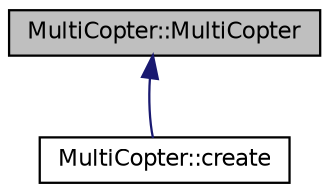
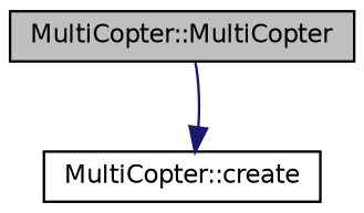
  digraph {
    rankdir=TB
    fontname="DejaVu Sans"
    node [color=black fontname="DejaVu Sans" fontsize=10 shape=record style=filled]
    n1 [fillcolor=grey75 fontcolor=black height=0.2 label="MultiCopter::MultiCopter" width=0.4]
    n2 [fillcolor=white height=0.2 label="MultiCopter::create" width=0.4]
-   n1 -> n2 [color=midnightblue dir=back fontname="DejaVu Sans" fontsize=10 labelfontname=Helvetica labelfontsize=10 style=solid]
+   n2 -> n1 [color=midnightblue dir=back fontname="DejaVu Sans" fontsize=10 labelfontname=Helvetica labelfontsize=10 style=solid]
  }
